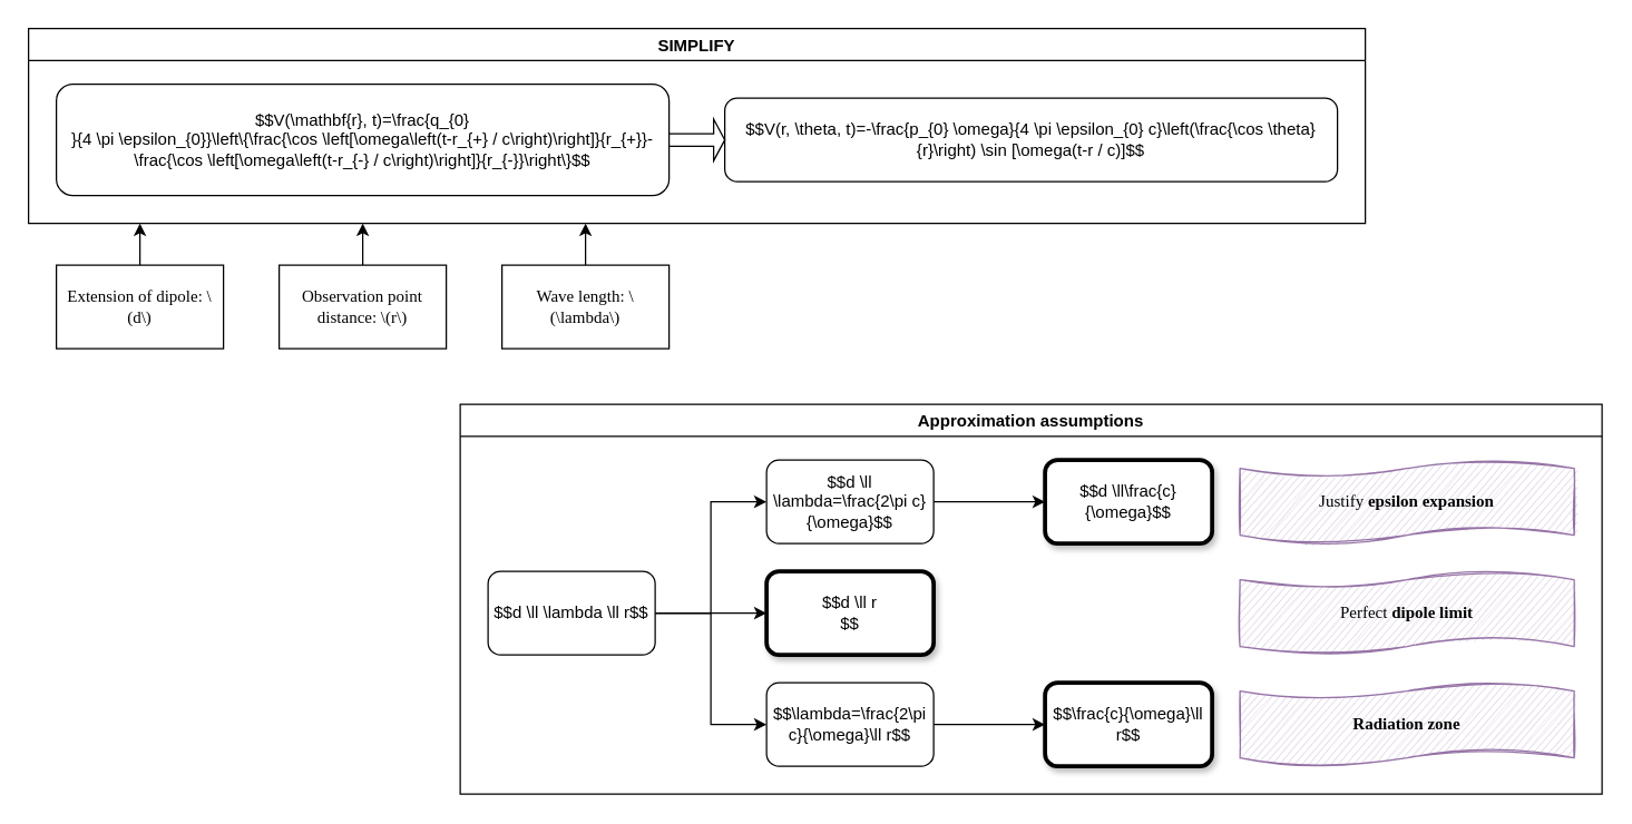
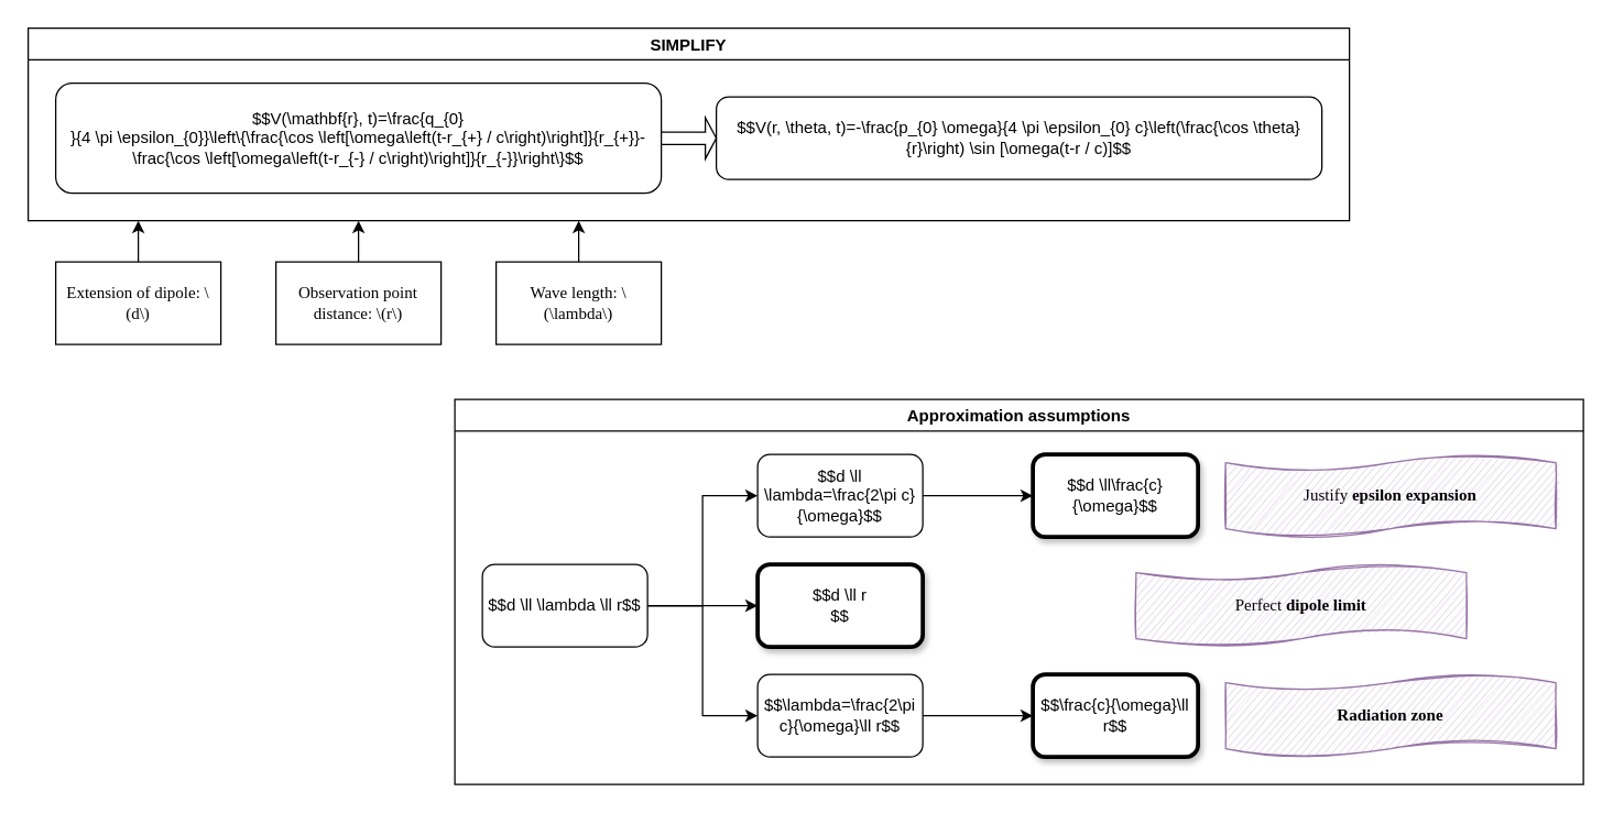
  <mxCell id="0" />
  <mxCell id="1" parent="0" />
  <mxCell id="2" value="" style="edgeStyle=orthogonalEdgeStyle;rounded=0;orthogonalLoop=1;jettySize=auto;html=1;entryX=0;entryY=0.5;entryDx=0;entryDy=0;" parent="1" source="5" target="10" edge="1"><mxGeometry relative="1" as="geometry"><mxPoint x="550" y="440" as="targetPoint" /></mxGeometry></mxCell>
  <mxCell id="3" style="edgeStyle=orthogonalEdgeStyle;rounded=0;orthogonalLoop=1;jettySize=auto;html=1;entryX=0;entryY=0.5;entryDx=0;entryDy=0;" parent="1" source="5" target="9" edge="1"><mxGeometry relative="1" as="geometry" /></mxCell>
  <mxCell id="4" style="edgeStyle=orthogonalEdgeStyle;rounded=0;orthogonalLoop=1;jettySize=auto;html=1;entryX=0;entryY=0.5;entryDx=0;entryDy=0;" parent="1" source="5" target="7" edge="1"><mxGeometry relative="1" as="geometry" /></mxCell>
  <mxCell id="5" value="$$d \ll \lambda \ll r$$" style="rounded=1;whiteSpace=wrap;html=1;shadow=0;sketch=0;" parent="1" vertex="1"><mxGeometry x="350" y="410" width="120" height="60" as="geometry" /></mxCell>
  <mxCell id="6" value="" style="edgeStyle=orthogonalEdgeStyle;rounded=0;orthogonalLoop=1;jettySize=auto;html=1;" parent="1" source="7" target="12" edge="1"><mxGeometry relative="1" as="geometry" /></mxCell>
  <mxCell id="7" value="$$\lambda=\frac{2\pi c}{\omega}\ll r$$" style="whiteSpace=wrap;html=1;rounded=1;shadow=0;sketch=0;" parent="1" vertex="1"><mxGeometry x="550" y="490" width="120" height="60" as="geometry" /></mxCell>
  <mxCell id="8" value="" style="edgeStyle=orthogonalEdgeStyle;rounded=0;orthogonalLoop=1;jettySize=auto;html=1;" parent="1" source="9" target="11" edge="1"><mxGeometry relative="1" as="geometry" /></mxCell>
  <mxCell id="9" value="$$d \ll \lambda=\frac{2\pi c}{\omega}$$" style="whiteSpace=wrap;html=1;rounded=1;shadow=0;sketch=0;" parent="1" vertex="1"><mxGeometry x="550" y="330" width="120" height="60" as="geometry" /></mxCell>
  <mxCell id="10" value="$$d \ll r&lt;br&gt;$$" style="whiteSpace=wrap;html=1;rounded=1;shadow=1;sketch=0;glass=0;strokeWidth=3;backgroundOutline=0;resizeWidth=0;" parent="1" vertex="1"><mxGeometry x="550" y="410" width="120" height="60" as="geometry" /></mxCell>
  <mxCell id="11" value="&lt;span&gt;$$d \ll\frac{c}{\omega}$$&lt;/span&gt;" style="whiteSpace=wrap;html=1;rounded=1;shadow=1;sketch=0;strokeWidth=3;" parent="1" vertex="1"><mxGeometry x="750" y="330" width="120" height="60" as="geometry" /></mxCell>
  <mxCell id="12" value="&lt;span&gt;$$\frac{c}{\omega}\ll r$$&lt;/span&gt;" style="whiteSpace=wrap;html=1;rounded=1;shadow=1;sketch=0;strokeWidth=3;" parent="1" vertex="1"><mxGeometry x="750" y="490" width="120" height="60" as="geometry" /></mxCell>
  <mxCell id="13" value="Approximation assumptions" style="swimlane;shadow=0;glass=0;rounded=0;sketch=0;labelBackgroundColor=none;labelBorderColor=none;fontFamily=Helvetica;" parent="1" vertex="1"><mxGeometry x="330" y="290" width="820" height="280" as="geometry"><mxRectangle x="60" y="40" width="190" height="23" as="alternateBounds" /></mxGeometry></mxCell>
  <mxCell id="14" value="Justify&amp;nbsp;&lt;b&gt;epsilon expansion&lt;/b&gt;" style="shape=tape;whiteSpace=wrap;html=1;rounded=0;shadow=0;glass=0;labelBackgroundColor=none;sketch=1;fontFamily=Lucida Console;size=0.2;fillColor=#e1d5e7;strokeColor=#9673a6;" parent="13" vertex="1"><mxGeometry x="560" y="40" width="240" height="60" as="geometry" /></mxCell>
- <mxCell id="15" value="Perfect &lt;b&gt;dipole limit&lt;/b&gt;" style="shape=tape;whiteSpace=wrap;html=1;rounded=0;shadow=0;glass=0;labelBackgroundColor=none;sketch=1;fontFamily=Lucida Console;size=0.2;fillColor=#e1d5e7;strokeColor=#9673a6;" parent="13" vertex="1"><mxGeometry x="560" y="120" width="240" height="60" as="geometry" /></mxCell>
+ <mxCell id="15" value="Perfect &lt;b&gt;dipole limit&lt;/b&gt;" style="shape=tape;whiteSpace=wrap;html=1;rounded=0;shadow=0;glass=0;labelBackgroundColor=none;sketch=1;fontFamily=Lucida Console;size=0.2;fillColor=#e1d5e7;strokeColor=#9673a6;" parent="13" vertex="1"><mxGeometry x="495" y="120" width="240" height="60" as="geometry" /></mxCell>
  <mxCell id="16" value="&lt;b&gt;Radiation zone&lt;/b&gt;" style="shape=tape;whiteSpace=wrap;html=1;rounded=0;shadow=0;glass=0;labelBackgroundColor=none;sketch=1;fontFamily=Lucida Console;size=0.2;fillColor=#e1d5e7;strokeColor=#9673a6;" parent="13" vertex="1"><mxGeometry x="560" y="200" width="240" height="60" as="geometry" /></mxCell>
  <mxCell id="17" style="edgeStyle=orthogonalEdgeStyle;rounded=1;orthogonalLoop=1;jettySize=auto;html=1;fontFamily=Helvetica;" parent="1" source="18" edge="1"><mxGeometry relative="1" as="geometry"><mxPoint x="100" y="160" as="targetPoint" /></mxGeometry></mxCell>
  <mxCell id="18" value="Extension of dipole: \(d\)" style="rounded=0;whiteSpace=wrap;html=1;shadow=0;glass=0;labelBackgroundColor=none;sketch=0;fontFamily=Lucida Console;perimeterSpacing=0;" parent="1" vertex="1"><mxGeometry x="40" y="190" width="120" height="60" as="geometry" /></mxCell>
  <mxCell id="19" style="edgeStyle=orthogonalEdgeStyle;rounded=1;orthogonalLoop=1;jettySize=auto;html=1;entryX=0.25;entryY=1;entryDx=0;entryDy=0;fontFamily=Helvetica;" parent="1" source="20" target="25" edge="1"><mxGeometry relative="1" as="geometry" /></mxCell>
  <mxCell id="20" value="Observation point distance: \(r\)" style="rounded=0;whiteSpace=wrap;html=1;shadow=0;glass=0;labelBackgroundColor=none;sketch=0;fontFamily=Lucida Console;perimeterSpacing=0;" parent="1" vertex="1"><mxGeometry x="200" y="190" width="120" height="60" as="geometry" /></mxCell>
  <mxCell id="21" style="edgeStyle=orthogonalEdgeStyle;rounded=1;orthogonalLoop=1;jettySize=auto;html=1;fontFamily=Helvetica;" parent="1" source="22" edge="1"><mxGeometry relative="1" as="geometry"><mxPoint x="420" y="160" as="targetPoint" /></mxGeometry></mxCell>
  <mxCell id="22" value="Wave length: \(\lambda\)" style="rounded=0;whiteSpace=wrap;html=1;shadow=0;glass=0;labelBackgroundColor=none;sketch=0;fontFamily=Lucida Console;perimeterSpacing=0;" parent="1" vertex="1"><mxGeometry x="360" y="190" width="120" height="60" as="geometry" /></mxCell>
  <mxCell id="23" value="$$V(\mathbf{r}, t)=\frac{q_{0}&lt;br&gt;}{4 \pi \epsilon_{0}}\left\{\frac{\cos \left[\omega\left(t-r_{+} / c\right)\right]}{r_{+}}-\frac{\cos \left[\omega\left(t-r_{-} / c\right)\right]}{r_{-}}\right\}$$" style="rounded=1;whiteSpace=wrap;html=1;" parent="1" vertex="1"><mxGeometry x="40" y="60" width="440" height="80" as="geometry" /></mxCell>
  <mxCell id="24" value="$$V(r, \theta, t)=-\frac{p_{0} \omega}{4 \pi \epsilon_{0} c}\left(\frac{\cos \theta}{r}\right) \sin [\omega(t-r / c)]$$" style="rounded=1;whiteSpace=wrap;html=1;shadow=0;sketch=0;" parent="1" vertex="1"><mxGeometry x="520" y="70" width="440" height="60" as="geometry" /></mxCell>
  <mxCell id="25" value="SIMPLIFY" style="swimlane;rounded=0;shadow=0;glass=0;labelBackgroundColor=none;sketch=0;gradientColor=none;fontFamily=Helvetica;html=0;" parent="1" vertex="1"><mxGeometry x="20" y="20" width="960" height="140" as="geometry" /></mxCell>
  <mxCell id="26" value="" style="shape=singleArrow;whiteSpace=wrap;html=1;rounded=0;shadow=0;glass=0;labelBackgroundColor=none;sketch=0;gradientColor=none;fontFamily=Helvetica;" parent="25" vertex="1"><mxGeometry x="460" y="65" width="40" height="30" as="geometry" /></mxCell>
